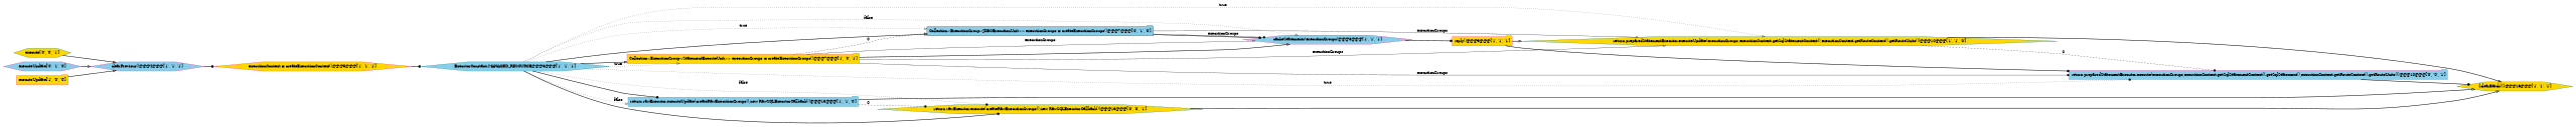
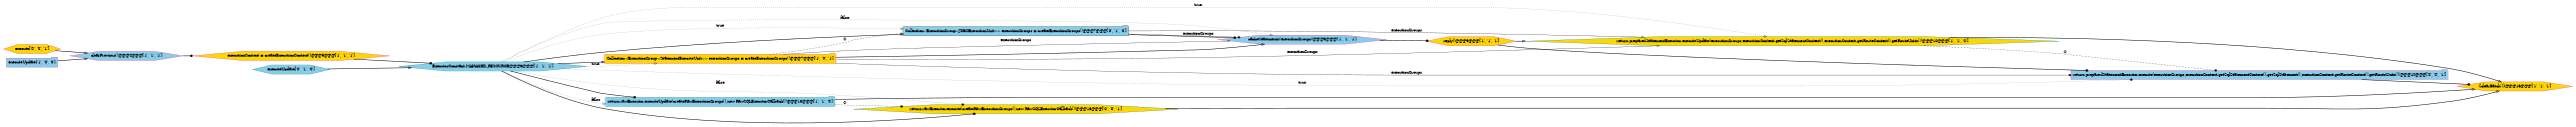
  digraph {
    rankdir=LR
    node [color=deeppink fillcolor=skyblue shape=hexagon style=filled]
    edge [arrowhead=onormal style=bold]
    n1 [label="return preparedStatementExecutor.execute(executionGroups,executionContext.getSqlStatementContext().getSqlStatement(),executionContext.getRouteContext().getRouteUnits())@@@10@@@['0', '0', '1']" shape=folder]
-   n2 [color=teal fillcolor=gold label="{clearBatch()}@@@16@@@['1', '1', '1']"]
-   n3 [color=teal fillcolor=gold label="execute['0', '0', '1']"]
+   n2 [fillcolor=gold label="{clearBatch()}@@@16@@@['1', '1', '1']"]
+   n3 [fillcolor=gold label="execute['0', '0', '1']"]
    n4 [label="clearPrevious()@@@4@@@['1', '1', '1']"]
    n5 [fillcolor=gold label="executionContext = createExecutionContext()@@@5@@@['1', '1', '1']"]
    n6 [label="cacheStatements(executionGroups)@@@8@@@['1', '1', '1']"]
-   n7 [fillcolor=gold label="reply()@@@9@@@['1', '1', '1']" shape=folder]
+   n7 [fillcolor=gold label="reply()@@@9@@@['1', '1', '1']"]
    n8 [color=teal fillcolor=gold label="return preparedStatementExecutor.executeUpdate(executionGroups,executionContext.getSqlStatementContext(),executionContext.getRouteContext().getRouteUnits())@@@10@@@['1', '1', '0']"]
    n9 [color=teal label="return rawExecutor.executeUpdate(createRawExecutionGroups(),new RawSQLExecutorCallback())@@@13@@@['1', '1', '0']" shape=folder]
    n10 [color=teal fillcolor=gold label="return rawExecutor.execute(createRawExecutionGroups(),new RawSQLExecutorCallback())@@@13@@@['0', '0', '1']"]
    n11 [color=teal label="ExecutorConstant.MANAGED_RESOURCE@@@6@@@['1', '1', '1']"]
    n12 [color=black label="Collection<ExecutionGroup<JDBCExecutionUnit>> executionGroups = createExecutionGroups()@@@7@@@['0', '1', '0']" shape=folder]
    n13 [fillcolor=gold label="Collection<ExecutionGroup<StatementExecuteUnit>> executionGroups = createExecutionGroups()@@@7@@@['1', '0', '1']" shape=folder]
-   n14 [label="executeUpdate['0', '1', '0']"]
-   n15 [fillcolor=gold label="executeUpdate['1', '0', '0']" shape=folder]
+   n14 [color=teal label="executeUpdate['0', '1', '0']"]
+   n15 [label="executeUpdate['1', '0', '0']" shape=folder]
    n1 -> n2 [arrowhead=dot]
    n3 -> n4
    n4 -> n5 [arrowhead=dot]
    n5 -> n11 [arrowhead=dot]
    n6 -> n7 [arrowhead=dot]
    n7 -> n1 [arrowhead=dot]
    n7 -> n8
    n8 -> n1 [arrowhead=dot label=0 style=dashed]
    n8 -> n2
    n9 -> n2
    n9 -> n10 [arrowhead=dot label=0 style=dashed]
    n10 -> n2
    n11 -> n1 [arrowhead=dot label=true style=dotted]
    n11 -> n6 [label=false style=dotted]
    n11 -> n8 [label=true style=dotted]
    n11 -> n9 [label=false style=dotted]
    n11 -> n9 [arrowhead=dot]
    n11 -> n10 [arrowhead=dot label=false style=dotted]
    n11 -> n10 [arrowhead=dot]
    n11 -> n12 [label=true style=dotted]
    n11 -> n12
    n11 -> n13 [label=true style=dotted]
    n11 -> n13
    n12 -> n6 [arrowhead=dot label=executionGroups style=solid]
    n12 -> n6 [arrowhead=dot]
    n12 -> n8 [label=executionGroups style=solid]
    n13 -> n1 [arrowhead=dot label=executionGroups style=solid]
    n13 -> n6
    n13 -> n6 [label=executionGroups style=solid]
    n13 -> n8 [label=executionGroups style=solid]
    n13 -> n12 [label=0 style=dashed]
-   n14 -> n4
+   n14 -> n11
    n15 -> n4
  }
